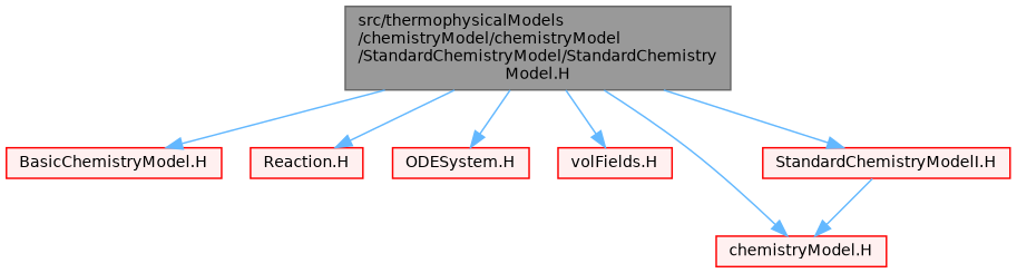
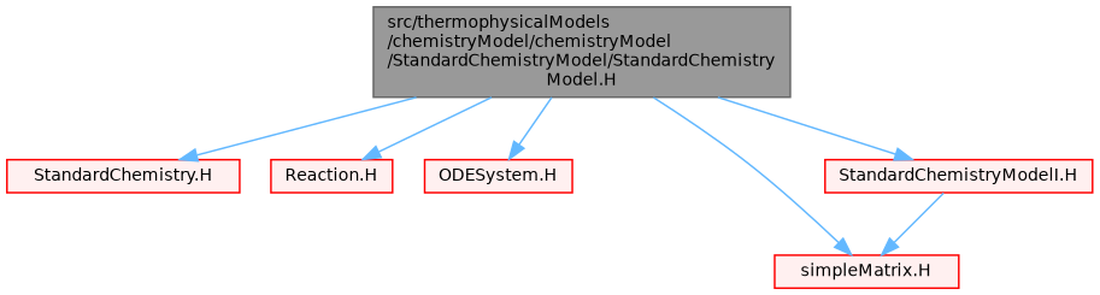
  digraph {
    node [color=red fillcolor="#FFF0F0" fontname=Helvetica fontsize=10 shape=box style=filled]
    edge [color=steelblue1 fontname=Helvetica fontsize=10 labelfontname=Helvetica labelfontsize=10 style=solid]
    n1 [color=gray40 fillcolor=grey60 fontcolor=black height=0.2 label="src/thermophysicalModels\l/chemistryModel/chemistryModel\l/StandardChemistryModel/StandardChemistry\lModel.H" width=0.4]
-   n2 [height=0.2 label="BasicChemistryModel.H" width=0.4]
+   n2 [height=0.2 label="StandardChemistry.H" width=0.4]
    n3 [height=0.2 label="Reaction.H" width=0.4]
    n4 [height=0.2 label="ODESystem.H" width=0.4]
-   n5 [height=0.2 label="volFields.H" width=0.4]
-   n6 [height=0.2 label="chemistryModel.H" width=0.4]
+   n6 [height=0.2 label="simpleMatrix.H" width=0.4]
    n7 [height=0.2 label="StandardChemistryModelI.H" width=0.4]
    n1 -> n2
    n1 -> n3
    n1 -> n4
-   n1 -> n5
    n1 -> n6
    n1 -> n7
    n7 -> n6
  }
